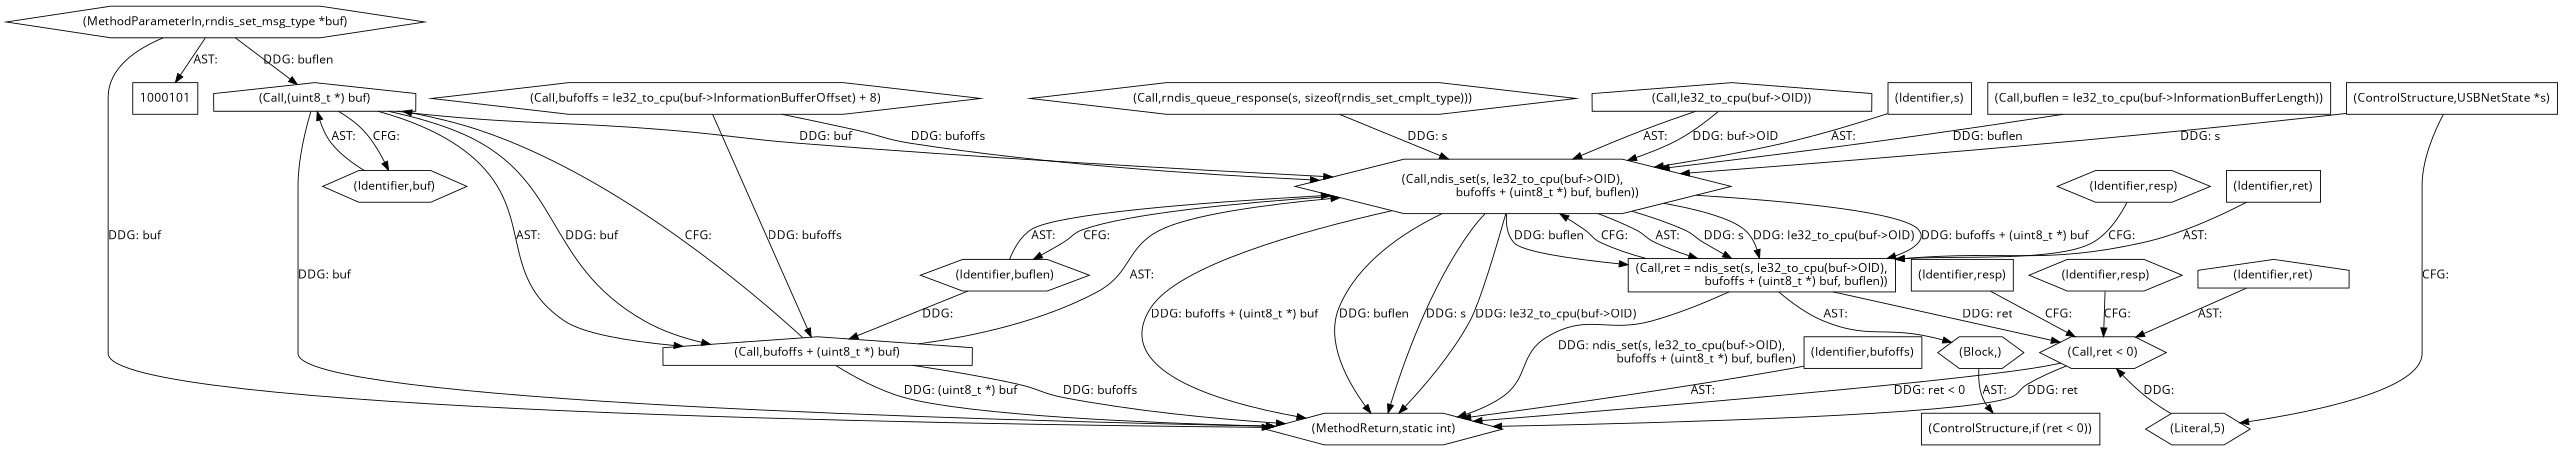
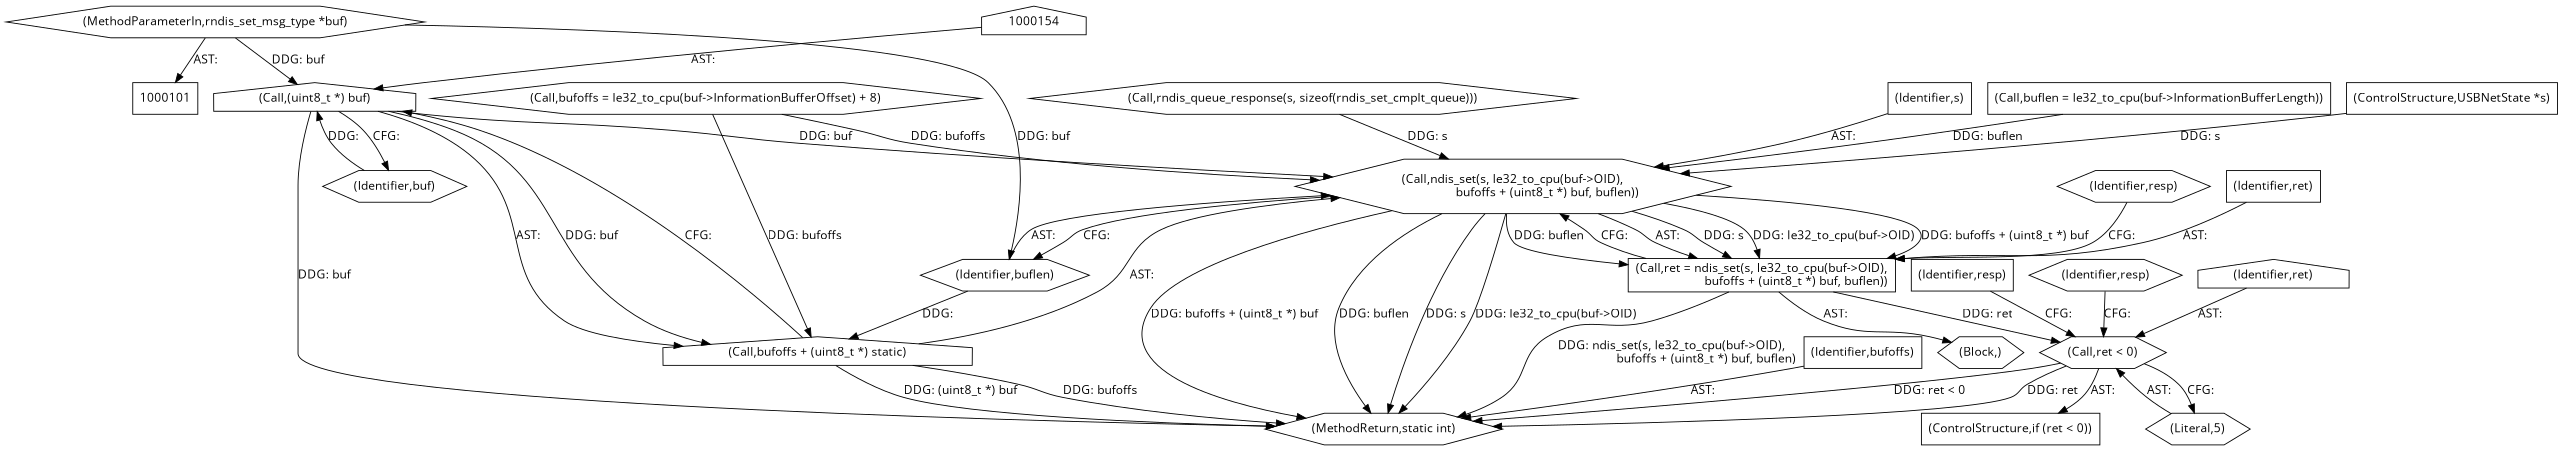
  digraph {
    fontname="Open Sans"
    node [fontname="Open Sans" shape=hexagon]
    edge [fontname="Open Sans"]
    n1 [label="(MethodParameterIn,rndis_set_msg_type *buf)"]
    n2 [label="(Call,(uint8_t *) buf)" shape=house]
    n3 [label="(MethodReturn,static int)"]
    1000101 [shape=box]
    n5 [label="(Call,ndis_set(s, le32_to_cpu(buf->OID),\n                     bufoffs + (uint8_t *) buf, buflen))"]
-   n6 [label="(Call,bufoffs + (uint8_t *) buf)" shape=house]
+   n6 [label="(Call,bufoffs + (uint8_t *) static)" shape=house]
    n7 [label="(Identifier,buf)"]
    n8 [label="(Call,ret = ndis_set(s, le32_to_cpu(buf->OID),\n                     bufoffs + (uint8_t *) buf, buflen))" shape=box]
    n9 [label="(Identifier,buflen)"]
    n10 [label="(Call,ret < 0)"]
    n11 [label="(Block,)"]
    n12 [label="(Literal,5)"]
    n13 [label="(ControlStructure,if (ret < 0))" shape=box]
-   n14 [label="(Call,rndis_queue_response(s, sizeof(rndis_set_cmplt_type)))"]
+   n14 [label="(Call,rndis_queue_response(s, sizeof(rndis_set_cmplt_queue)))"]
    n15 [label="(Identifier,resp)"]
    n16 [label="(ControlStructure,USBNetState *s)" shape=box]
    n17 [label="(Call,bufoffs = le32_to_cpu(buf->InformationBufferOffset) + 8)"]
-   n18 [label="(Call,le32_to_cpu(buf->OID))" shape=house]
    n19 [label="(Identifier,s)" shape=box]
    n20 [label="(Call,buflen = le32_to_cpu(buf->InformationBufferLength))" shape=box]
    n21 [label="(Identifier,bufoffs)" shape=box]
    n22 [label="(Identifier,resp)"]
    n23 [label="(Identifier,ret)" shape=house]
    n24 [label="(Identifier,resp)" shape=box]
    n25 [label="(Identifier,ret)" shape=box]
-   n1 -> n2 [label="DDG: buflen"]
-   n1 -> n3 [label="DDG: buf"]
+   1000154 [shape=house]
+   n1 -> n2 [label="DDG: buf"]
+   n1 -> n9 [label="DDG: buf"]
    n1 -> 1000101 [label="AST: "]
    n2 -> n3 [label="DDG: buf"]
    n2 -> n5 [label="DDG: buf"]
    n2 -> n6 [label="AST: "]
    n2 -> n6 [label="DDG: buf"]
    n2 -> n7 [label="CFG: "]
    n5 -> n3 [label="DDG: bufoffs + (uint8_t *) buf"]
    n5 -> n3 [label="DDG: buflen"]
    n5 -> n3 [label="DDG: s"]
    n5 -> n3 [label="DDG: le32_to_cpu(buf->OID)"]
    n5 -> n8 [label="AST: "]
    n5 -> n8 [label="DDG: s"]
    n5 -> n8 [label="DDG: le32_to_cpu(buf->OID)"]
    n5 -> n8 [label="DDG: bufoffs + (uint8_t *) buf"]
    n5 -> n8 [label="DDG: buflen"]
    n5 -> n9 [label="CFG: "]
    n6 -> n2 [label="CFG: "]
    n6 -> n3 [label="DDG: (uint8_t *) buf"]
    n6 -> n3 [label="DDG: bufoffs"]
    n6 -> n5 [label="AST: "]
-   n7 -> n2 [label="AST: "]
+   n7 -> n2 [label="DDG: "]
    n8 -> n3 [label="DDG: ndis_set(s, le32_to_cpu(buf->OID),\n                     bufoffs + (uint8_t *) buf, buflen)"]
    n8 -> n5 [label="CFG: "]
    n8 -> n10 [label="DDG: ret"]
    n8 -> n11 [label="AST: "]
    n9 -> n5 [label="AST: "]
    n9 -> n6 [label="DDG: "]
    n10 -> n3 [label="DDG: ret"]
    n10 -> n3 [label="DDG: ret < 0"]
-   n16 -> n12 [label="CFG: "]
-   n11 -> n13 [label="AST: "]
-   n12 -> n10 [label="DDG: "]
+   n10 -> n12 [label="CFG: "]
+   n10 -> n13 [label="AST: "]
+   n12 -> n10 [label="AST: "]
    n14 -> n5 [label="DDG: s"]
    n15 -> n10 [label="CFG: "]
    n16 -> n5 [label="DDG: s"]
    n17 -> n5 [label="DDG: bufoffs"]
    n17 -> n6 [label="DDG: bufoffs"]
-   n18 -> n5 [label="AST: "]
-   n18 -> n5 [label="DDG: buf->OID"]
    n19 -> n5 [label="AST: "]
    n20 -> n5 [label="DDG: buflen"]
    n21 -> n3 [label="AST: "]
    n22 -> n8 [label="CFG: "]
    n23 -> n10 [label="AST: "]
    n24 -> n10 [label="CFG: "]
    n25 -> n8 [label="AST: "]
+   1000154 -> n2 [label="AST: "]
  }
